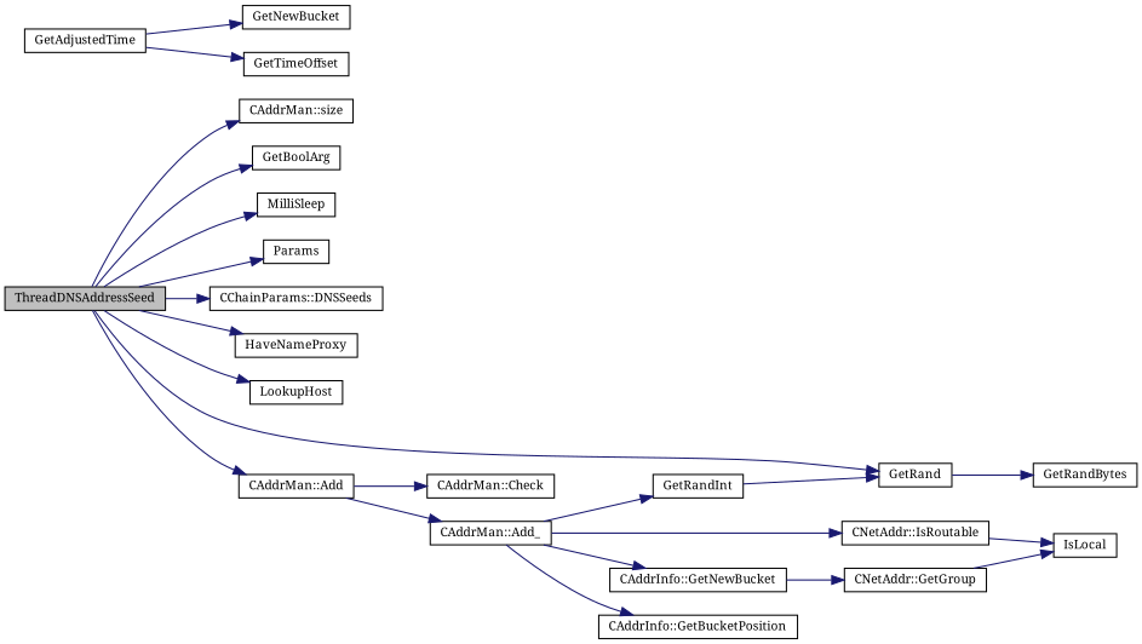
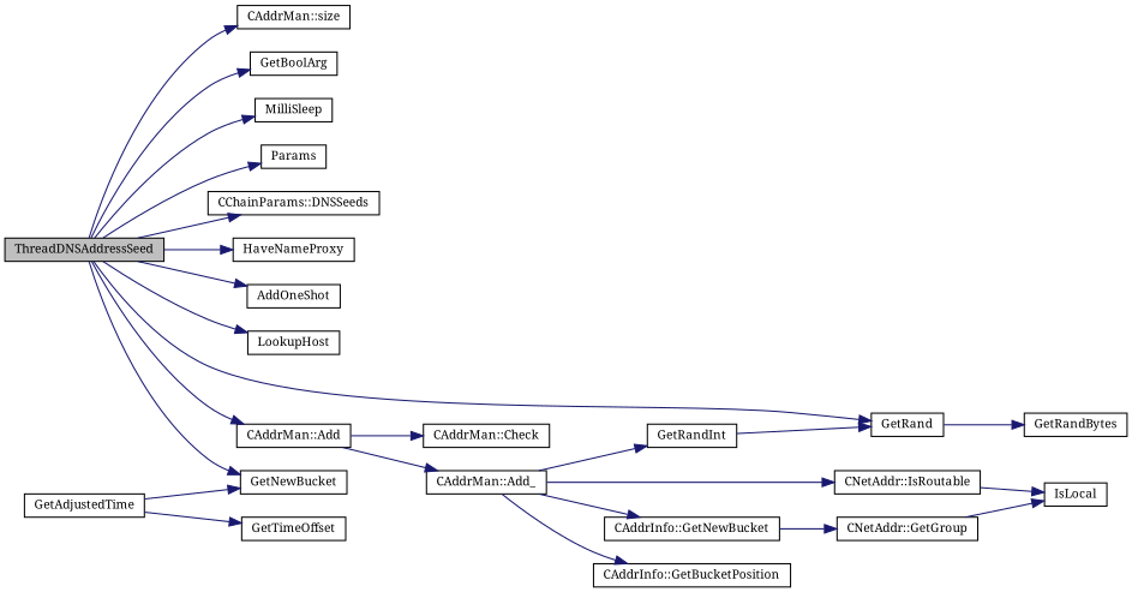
  digraph {
    fontname="Noto Serif"
    rankdir=LR
    node [color=black fillcolor=white fontname="Noto Serif" fontsize=10 shape=record style=filled]
    edge [color=midnightblue fontname="Noto Serif" fontsize=10 labelfontname=Helvetica labelfontsize=10 style=solid]
    n1 [fillcolor=grey75 fontcolor=black height=0.2 label=ThreadDNSAddressSeed width=0.4]
    n2 [height=0.2 label="CAddrMan::size" width=0.4]
    n3 [height=0.2 label=GetBoolArg width=0.4]
    n4 [height=0.2 label=MilliSleep width=0.4]
    n5 [height=0.2 label=Params width=0.4]
    n6 [height=0.2 label="CChainParams::DNSSeeds" width=0.4]
    n7 [height=0.2 label=HaveNameProxy width=0.4]
+   n8 [height=0.2 label=AddOneShot width=0.4]
    n9 [height=0.2 label=LookupHost width=0.4]
    n10 [height=0.2 label=GetNewBucket width=0.4]
    n11 [height=0.2 label=GetRand width=0.4]
    n12 [height=0.2 label="CAddrMan::Add" width=0.4]
    n13 [height=0.2 label=GetRandBytes width=0.4]
    n14 [height=0.2 label="CAddrMan::Check" width=0.4]
    n15 [height=0.2 label="CAddrMan::Add_" width=0.4]
    n16 [height=0.2 label="CNetAddr::IsRoutable" width=0.4]
    n17 [height=0.2 label=GetRandInt width=0.4]
    n18 [height=0.2 label="CAddrInfo::GetNewBucket" width=0.4]
    n19 [height=0.2 label="CAddrInfo::GetBucketPosition" width=0.4]
    n20 [height=0.2 label=IsLocal width=0.4]
    n21 [height=0.2 label=GetAdjustedTime width=0.4]
    n22 [height=0.2 label=GetTimeOffset width=0.4]
    n23 [height=0.2 label="CNetAddr::GetGroup" width=0.4]
    n1 -> n2
    n1 -> n3
    n1 -> n4
    n1 -> n5
    n1 -> n6
    n1 -> n7
+   n1 -> n8
    n1 -> n9
+   n1 -> n10
    n1 -> n11
    n1 -> n12
    n11 -> n13
    n12 -> n14
    n12 -> n15
    n15 -> n16
    n15 -> n17
    n15 -> n18
    n15 -> n19
    n16 -> n20
    n17 -> n11
    n18 -> n23
    n21 -> n10
    n21 -> n22
    n23 -> n20
  }
